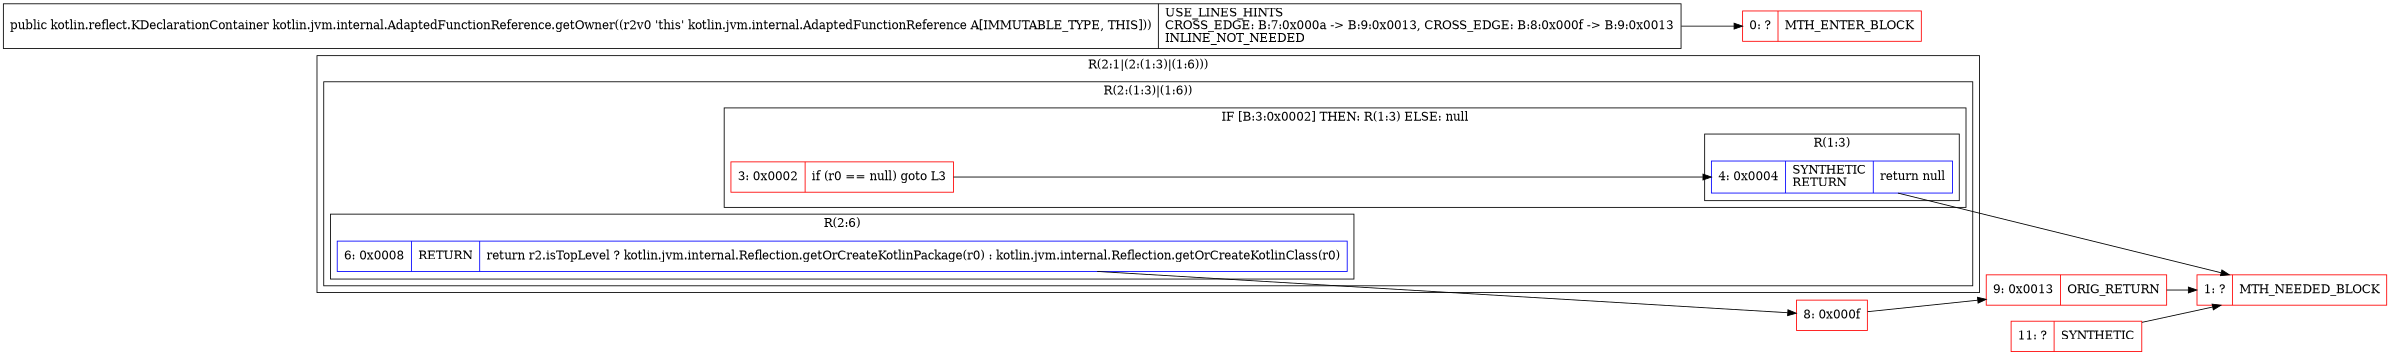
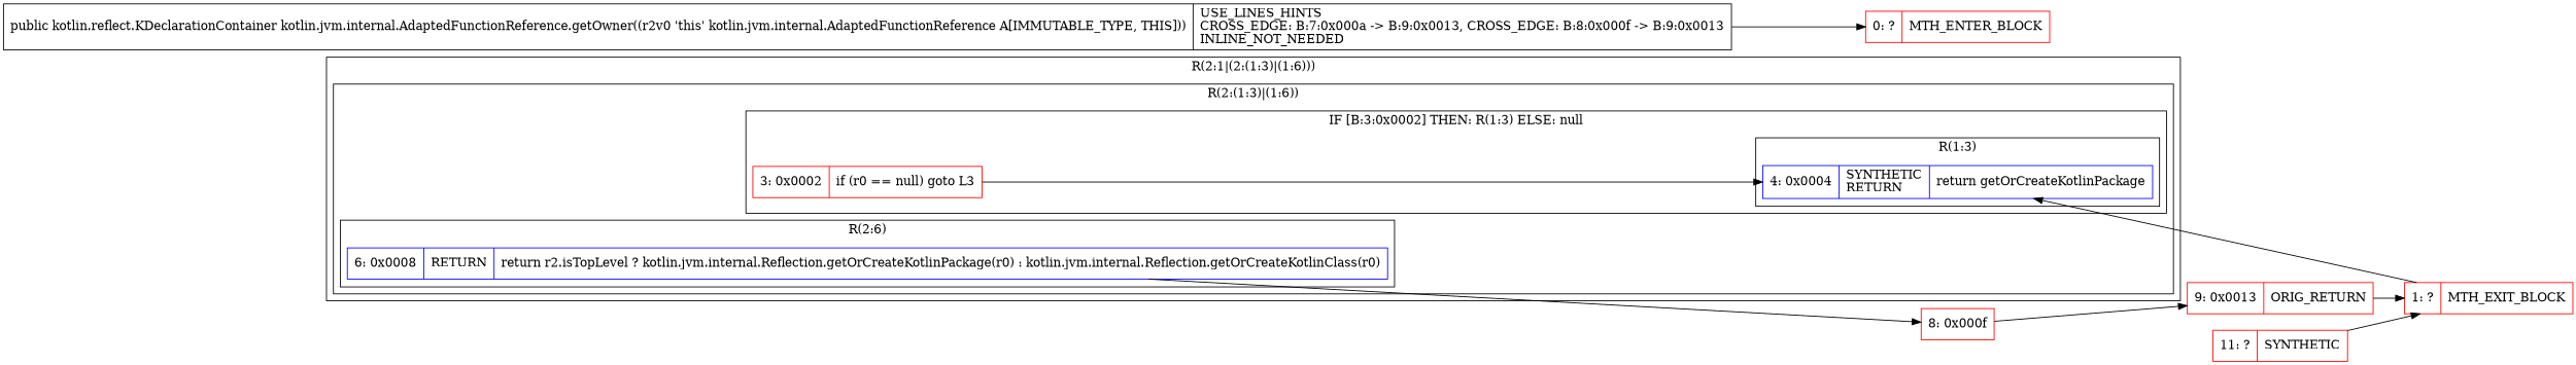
  digraph {
    rankdir=LR
    node [color=red shape=record]
-   n1 [color=blue label="{4\:\ 0x0004|SYNTHETIC\lRETURN\l|return null\l}"]
+   n1 [color=blue label="{4\:\ 0x0004|SYNTHETIC\lRETURN\l|return getOrCreateKotlinPackage\l}"]
    n2 [label="{3\:\ 0x0002|if (r0 == null) goto L3\l}"]
    n3 [color=blue label="{6\:\ 0x0008|RETURN\l|return r2.isTopLevel ? kotlin.jvm.internal.Reflection.getOrCreateKotlinPackage(r0) : kotlin.jvm.internal.Reflection.getOrCreateKotlinClass(r0)\l}"]
-   n4 [label="{1\:\ ?|MTH_NEEDED_BLOCK\l}"]
+   n4 [label="{1\:\ ?|MTH_EXIT_BLOCK\l}"]
    n5 [label="{8\:\ 0x000f}"]
    n6 [label="{9\:\ 0x0013|ORIG_RETURN\l}"]
    n7 [label="{0\:\ ?|MTH_ENTER_BLOCK\l}"]
    n8 [label="{11\:\ ?|SYNTHETIC\l}"]
    n9 [label="{public kotlin.reflect.KDeclarationContainer kotlin.jvm.internal.AdaptedFunctionReference.getOwner((r2v0 'this' kotlin.jvm.internal.AdaptedFunctionReference A[IMMUTABLE_TYPE, THIS]))  | USE_LINES_HINTS\lCROSS_EDGE: B:7:0x000a \-\> B:9:0x0013, CROSS_EDGE: B:8:0x000f \-\> B:9:0x0013\lINLINE_NOT_NEEDED\l}" color=""]
    subgraph cluster_1 {
      label="R(2:1|(2:(1:3)|(1:6)))"
      subgraph cluster_2 {
        label="R(2:(1:3)|(1:6))"
        subgraph cluster_3 {
          label="IF [B:3:0x0002] THEN: R(1:3) ELSE: null"
          n2
          subgraph cluster_4 {
            label="R(1:3)"
            n1
          }
        }
        subgraph cluster_5 {
          label="R(2:6)"
          n3
        }
      }
    }
-   n1 -> n4
+   n4 -> n1
    n2 -> n1
    n3 -> n5
    n5 -> n6
    n6 -> n4
    n8 -> n4
    n9 -> n7
  }
